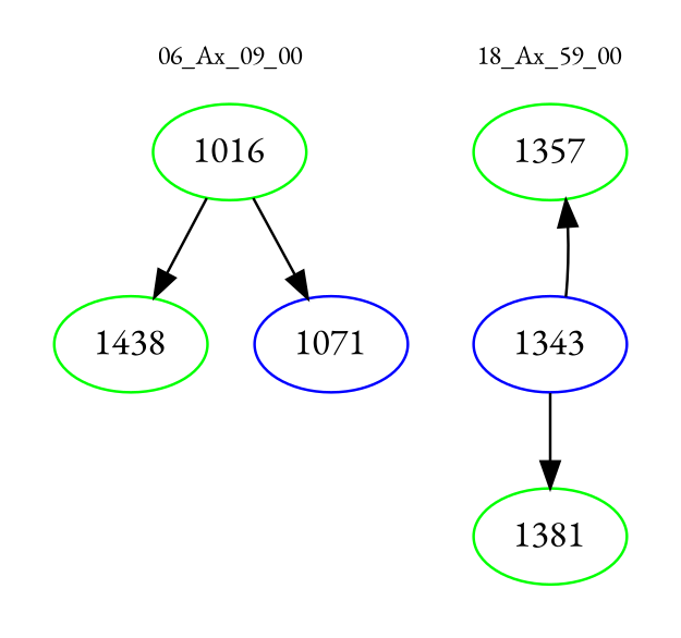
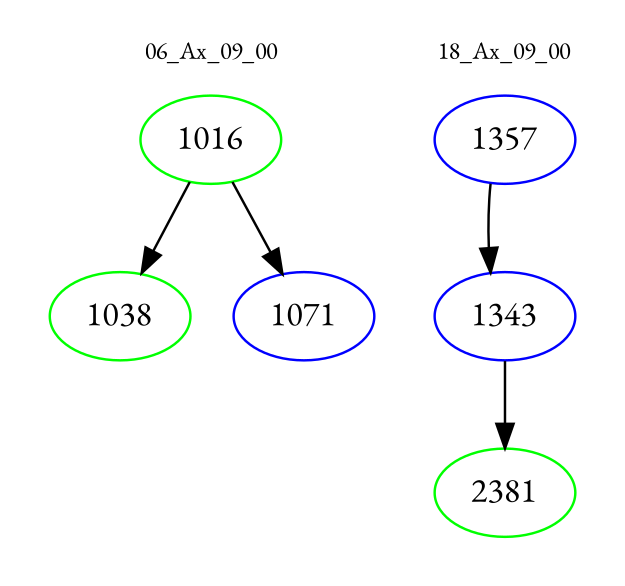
  digraph {
    fontname="EB Garamond"
    node [color=green fontname="EB Garamond"]
    edge [color=black fontname="EB Garamond"]
    n1 [label=1016]
-   n2 [label=1438]
+   n2 [label=1038]
    n3 [color=blue label=1071]
-   n4 [label=1357]
+   n4 [color=blue label=1357]
    n5 [color=blue label=1343]
-   n6 [label=1381]
+   n6 [label=2381]
    subgraph cluster_1 {
      color=white
      fontsize=10
      label="06_Ax_09_00"
      n1
      n2
      n3
    }
    subgraph cluster_2 {
      color=white
      fontsize=10
-     label="18_Ax_59_00"
+     label="18_Ax_09_00"
      n4
      n5
      n6
    }
    n1 -> n2
    n1 -> n3
-   n5 -> n4
+   n4 -> n5
    n5 -> n6
  }
